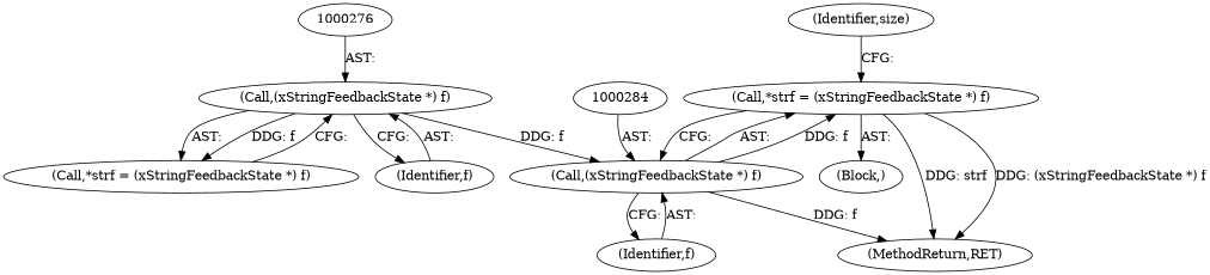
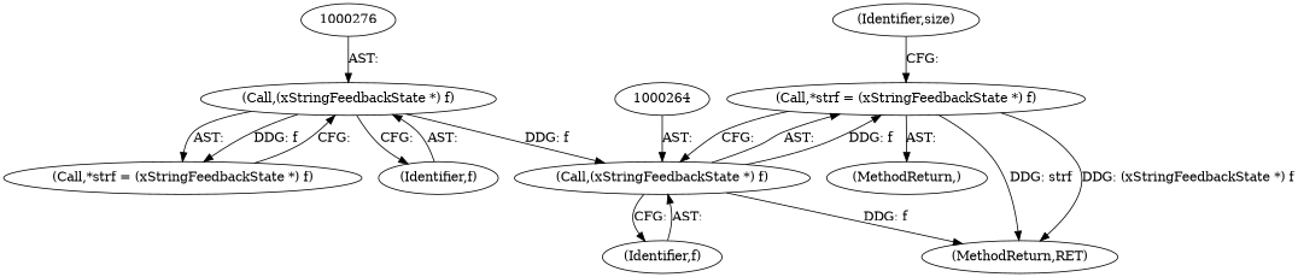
  digraph {
    n1 [label="(Call,*strf = (xStringFeedbackState *) f)"]
    n2 [label="(Call,(xStringFeedbackState *) f)"]
-   n3 [label="(Block,)"]
+   n3 [label="(MethodReturn,)"]
    n4 [label="(MethodReturn,RET)"]
    n5 [label="(Identifier,f)"]
    n6 [label="(Call,(xStringFeedbackState *) f)"]
    n7 [label="(Call,*strf = (xStringFeedbackState *) f)"]
    n8 [label="(Identifier,f)"]
    n9 [label="(Identifier,size)"]
-   1000284
+   1000284 [label=1000264]
    1000276
    n1 -> n2 [label="CFG: "]
    n1 -> n3 [label="AST: "]
    n1 -> n4 [label="DDG: strf"]
    n1 -> n4 [label="DDG: (xStringFeedbackState *) f"]
    n2 -> n1 [label="AST: "]
    n2 -> n1 [label="DDG: f"]
    n2 -> n4 [label="DDG: f"]
    n2 -> n5 [label="CFG: "]
    n5 -> n2 [label="AST: "]
    n6 -> n2 [label="DDG: f"]
    n6 -> n7 [label="AST: "]
    n6 -> n7 [label="DDG: f"]
    n6 -> n8 [label="CFG: "]
    n7 -> n6 [label="CFG: "]
    n8 -> n6 [label="AST: "]
    n9 -> n1 [label="CFG: "]
    1000284 -> n2 [label="AST: "]
    1000276 -> n6 [label="AST: "]
  }
